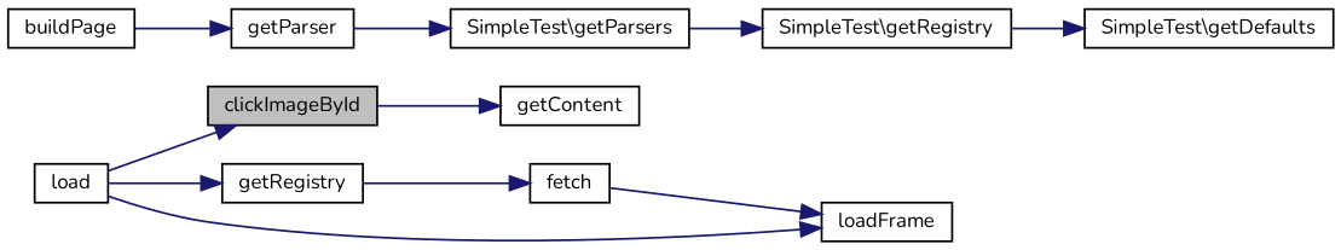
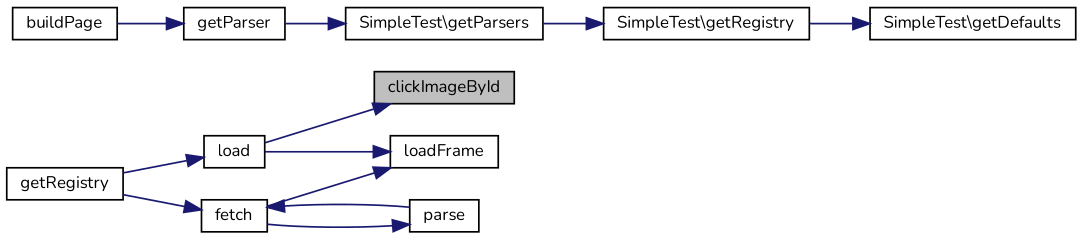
  digraph {
    fontname=Nunito
    rankdir=LR
    node [color=black fillcolor=white fontname=Nunito fontsize=10 shape=record style=filled]
    edge [color=midnightblue fontname=Nunito fontsize=10 labelfontname=Helvetica labelfontsize=10 style=solid]
    n1 [fillcolor=grey75 fontcolor=black height=0.2 label=clickImageById width=0.4]
-   n2 [height=0.2 label=getContent width=0.4]
    n3 [height=0.2 label=load width=0.4]
    n4 [height=0.2 label=getRegistry width=0.4]
    n5 [height=0.2 label=loadFrame width=0.4]
    n6 [height=0.2 label=fetch width=0.4]
+   n7 [height=0.2 label=parse width=0.4]
    n8 [height=0.2 label=buildPage width=0.4]
    n9 [height=0.2 label=getParser width=0.4]
    n10 [height=0.2 label="SimpleTest\\getParsers" width=0.4]
    n11 [height=0.2 label="SimpleTest\\getRegistry" width=0.4]
    n12 [height=0.2 label="SimpleTest\\getDefaults" width=0.4]
-   n1 -> n2
    n3 -> n1
-   n3 -> n4
+   n4 -> n3
    n3 -> n5
    n4 -> n6
    n6 -> n5
+   n6 -> n7
+   n7 -> n6
    n8 -> n9
    n9 -> n10
    n10 -> n11
    n11 -> n12
  }
